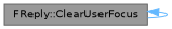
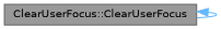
  digraph {
    rankdir=TB
-   n1 [color=gray40 fillcolor=grey60 fontcolor=black fontname=Helvetica fontsize=10 height=0.2 label="FReply::ClearUserFocus" shape=box style=filled width=0.4]
+   n1 [color=gray40 fillcolor=grey60 fontcolor=black fontname=Helvetica fontsize=10 height=0.2 label="ClearUserFocus::ClearUserFocus" shape=box style=filled width=0.4]
    n1 -> n1 [color=steelblue1 dir=back fontname=Helvetica fontsize=10 labelfontname=Helvetica labelfontsize=10 style=solid]
  }
